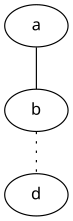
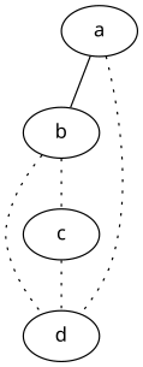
  graph {
    fontname="Noto Sans"
    node [fontname="Noto Sans"]
    edge [fontname="Noto Sans" style=dotted]
    a
    b
    d
+   c
    a -- b [style=""]
+   a -- d
    b -- d
+   b -- c
+   c -- d
  }
